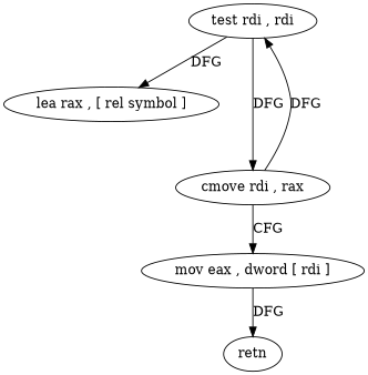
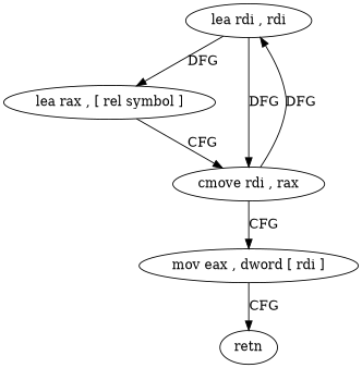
  digraph {
-   n1 [label="test rdi , rdi"]
+   n1 [label="lea rdi , rdi"]
    n2 [label="lea rax , [ rel symbol ]"]
    n3 [label="cmove rdi , rax"]
    n4 [label="mov eax , dword [ rdi ]"]
    n5 [label=retn]
    n1 -> n2 [label=DFG]
    n1 -> n3 [label=DFG]
+   n2 -> n3 [label=CFG]
    n3 -> n1 [label=DFG]
    n3 -> n4 [label=CFG]
-   n4 -> n5 [label=DFG]
+   n4 -> n5 [label=CFG]
  }
